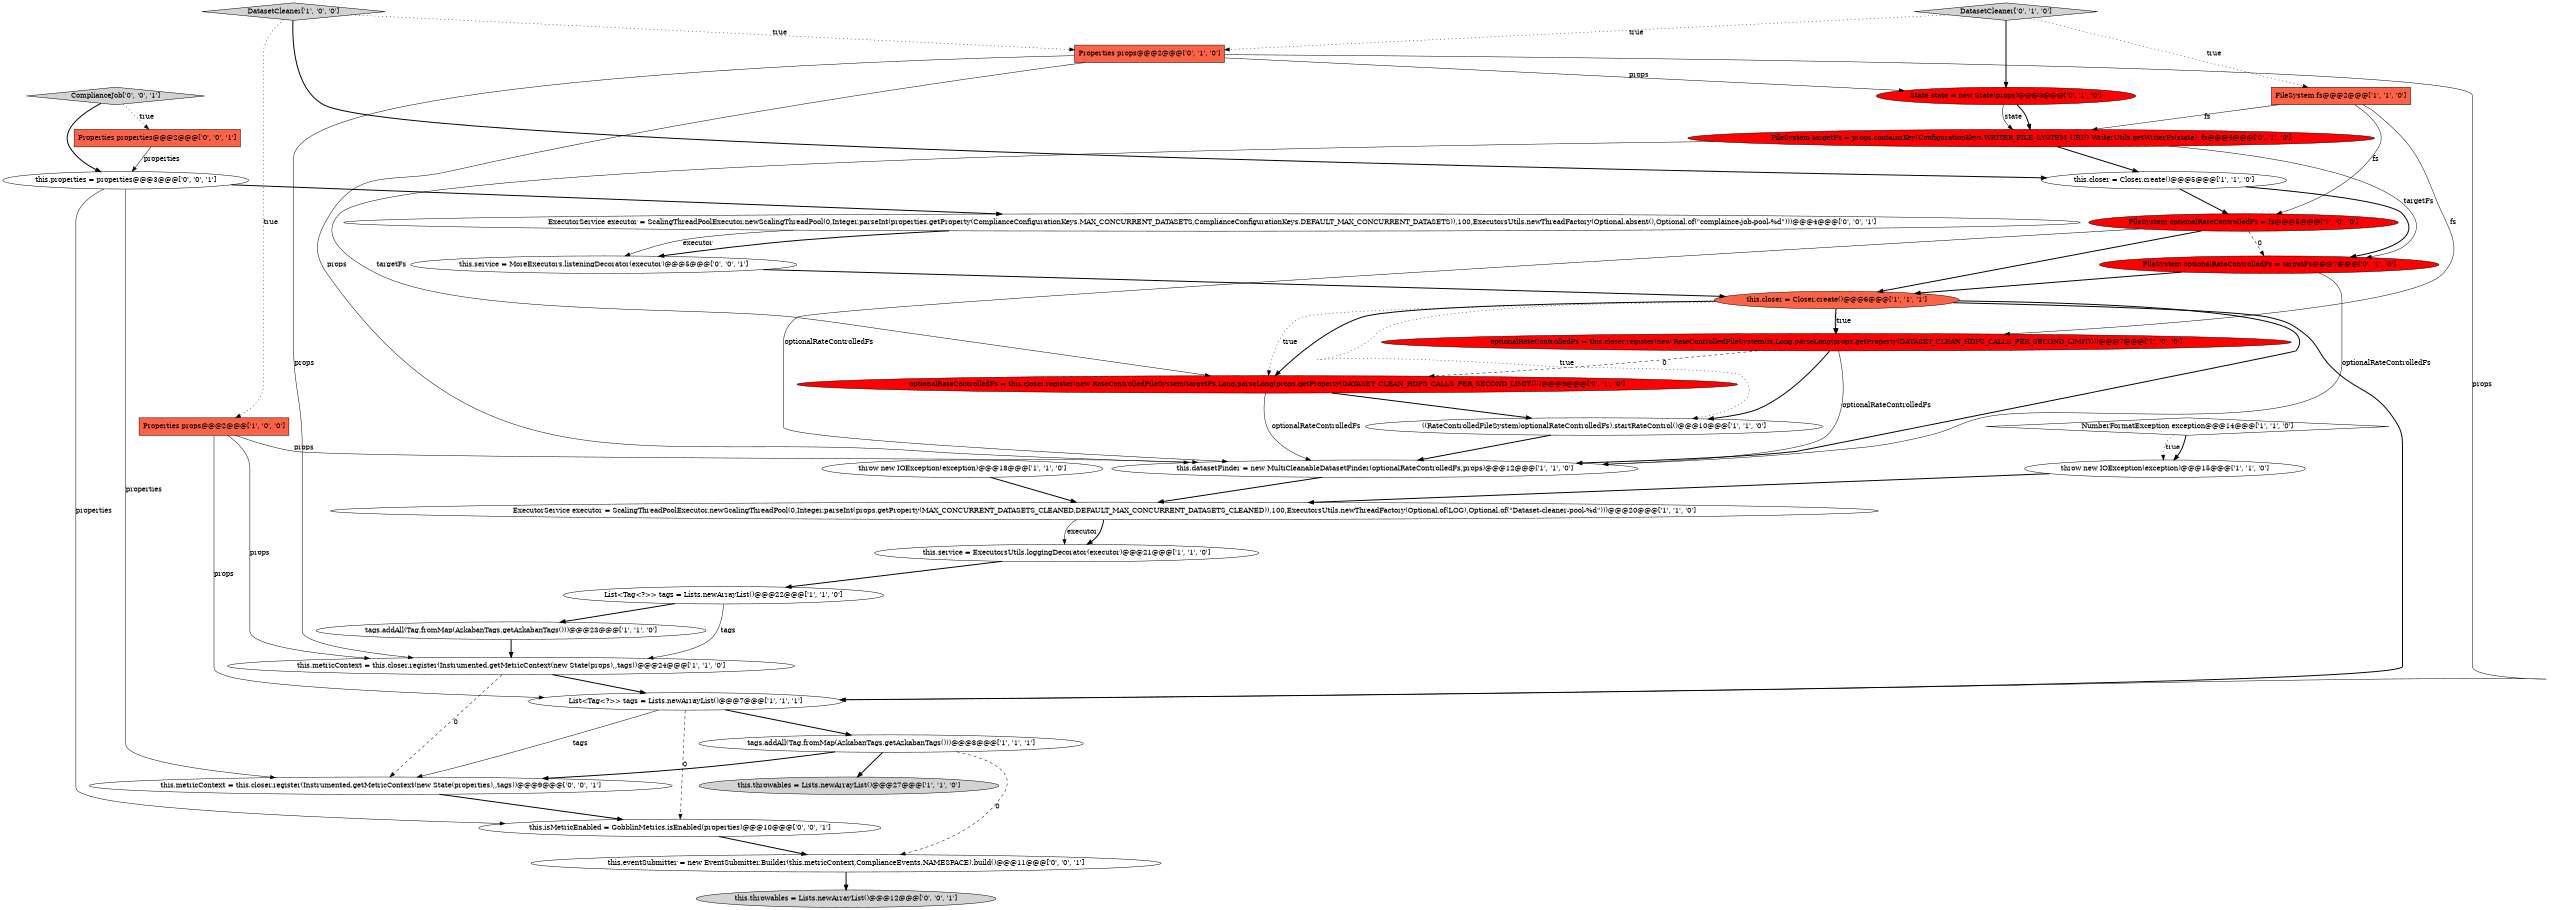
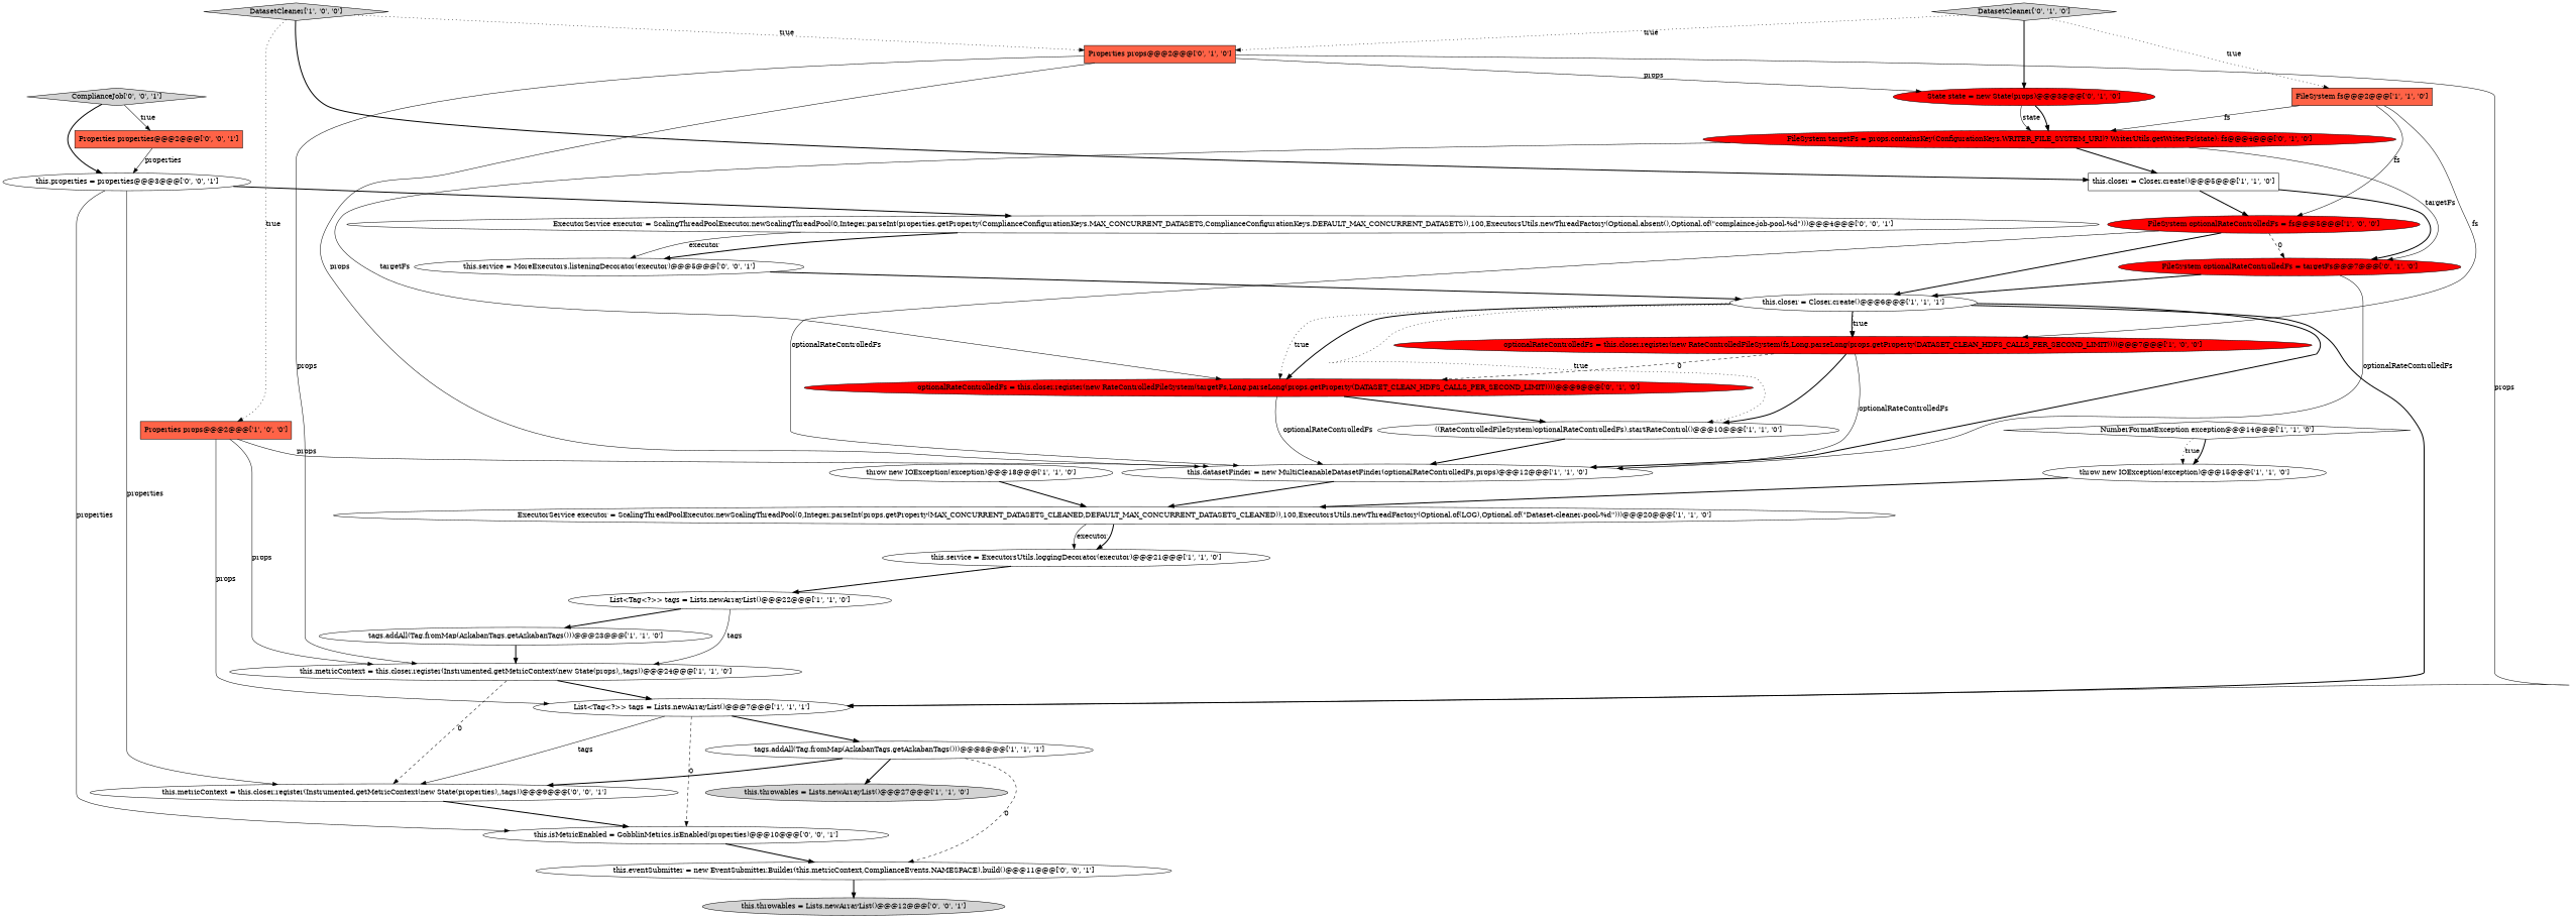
  digraph {
    node [fillcolor=white shape=ellipse style=filled]
    edge [style=bold]
    n1 [label="this.service = ExecutorsUtils.loggingDecorator(executor)@@@21@@@['1', '1', '0']"]
    n2 [label="List<Tag<?>> tags = Lists.newArrayList()@@@22@@@['1', '1', '0']"]
    n3 [label="this.metricContext = this.closer.register(Instrumented.getMetricContext(new State(props),,tags))@@@24@@@['1', '1', '0']"]
    n4 [label="tags.addAll(Tag.fromMap(AzkabanTags.getAzkabanTags()))@@@23@@@['1', '1', '0']"]
    n5 [label="ExecutorService executor = ScalingThreadPoolExecutor.newScalingThreadPool(0,Integer.parseInt(properties.getProperty(ComplianceConfigurationKeys.MAX_CONCURRENT_DATASETS,ComplianceConfigurationKeys.DEFAULT_MAX_CONCURRENT_DATASETS)),100,ExecutorsUtils.newThreadFactory(Optional.absent(),Optional.of(\"complaince-job-pool-%d\")))@@@4@@@['0', '0', '1']"]
    n6 [label="this.service = MoreExecutors.listeningDecorator(executor)@@@5@@@['0', '0', '1']"]
-   n7 [fillcolor=tomato label="this.closer = Closer.create()@@@6@@@['1', '1', '1']"]
+   n7 [label="this.closer = Closer.create()@@@6@@@['1', '1', '1']"]
    n8 [label="this.eventSubmitter = new EventSubmitter.Builder(this.metricContext,ComplianceEvents.NAMESPACE).build()@@@11@@@['0', '0', '1']"]
    n9 [fillcolor=lightgray label="this.throwables = Lists.newArrayList()@@@12@@@['0', '0', '1']"]
    n10 [label="NumberFormatException exception@@@14@@@['1', '1', '0']" shape=diamond]
    n11 [label="throw new IOException(exception)@@@15@@@['1', '1', '0']"]
    n12 [label="ExecutorService executor = ScalingThreadPoolExecutor.newScalingThreadPool(0,Integer.parseInt(props.getProperty(MAX_CONCURRENT_DATASETS_CLEANED,DEFAULT_MAX_CONCURRENT_DATASETS_CLEANED)),100,ExecutorsUtils.newThreadFactory(Optional.of(LOG),Optional.of(\"Dataset-cleaner-pool-%d\")))@@@20@@@['1', '1', '0']"]
    n13 [label="this.properties = properties@@@3@@@['0', '0', '1']"]
    n14 [label="this.metricContext = this.closer.register(Instrumented.getMetricContext(new State(properties),,tags))@@@9@@@['0', '0', '1']"]
    n15 [label="this.isMetricEnabled = GobblinMetrics.isEnabled(properties)@@@10@@@['0', '0', '1']"]
    n16 [label="throw new IOException(exception)@@@18@@@['1', '1', '0']"]
    n17 [fillcolor=tomato label="FileSystem fs@@@2@@@['1', '1', '0']" shape=box]
    n18 [fillcolor=red label="optionalRateControlledFs = this.closer.register(new RateControlledFileSystem(fs,Long.parseLong(props.getProperty(DATASET_CLEAN_HDFS_CALLS_PER_SECOND_LIMIT))))@@@7@@@['1', '0', '0']"]
    n19 [fillcolor=red label="FileSystem optionalRateControlledFs = fs@@@5@@@['1', '0', '0']"]
    n20 [fillcolor=red label="FileSystem targetFs = props.containsKey(ConfigurationKeys.WRITER_FILE_SYSTEM_URI)? WriterUtils.getWriterFs(state): fs@@@4@@@['0', '1', '0']"]
    n21 [fillcolor=red label="optionalRateControlledFs = this.closer.register(new RateControlledFileSystem(targetFs,Long.parseLong(props.getProperty(DATASET_CLEAN_HDFS_CALLS_PER_SECOND_LIMIT))))@@@9@@@['0', '1', '0']"]
    n22 [label="((RateControlledFileSystem)optionalRateControlledFs).startRateControl()@@@10@@@['1', '1', '0']"]
    n23 [label="this.datasetFinder = new MultiCleanableDatasetFinder(optionalRateControlledFs,props)@@@12@@@['1', '1', '0']"]
    n24 [fillcolor=red label="FileSystem optionalRateControlledFs = targetFs@@@7@@@['0', '1', '0']"]
-   n25 [label="this.closer = Closer.create()@@@5@@@['1', '1', '0']"]
+   n25 [label="this.closer = Closer.create()@@@5@@@['1', '1', '0']" shape=box]
    n26 [label="List<Tag<?>> tags = Lists.newArrayList()@@@7@@@['1', '1', '1']"]
    n27 [label="tags.addAll(Tag.fromMap(AzkabanTags.getAzkabanTags()))@@@8@@@['1', '1', '1']"]
    n28 [fillcolor=lightgray label="this.throwables = Lists.newArrayList()@@@27@@@['1', '1', '0']"]
    n29 [fillcolor=tomato label="Properties props@@@2@@@['0', '1', '0']" shape=box]
    n30 [fillcolor=red label="State state = new State(props)@@@3@@@['0', '1', '0']"]
    n31 [fillcolor=lightgray label="DatasetCleaner['1', '0', '0']" shape=diamond]
    n32 [fillcolor=tomato label="Properties props@@@2@@@['1', '0', '0']" shape=box]
    n33 [fillcolor=lightgray label="ComplianceJob['0', '0', '1']" shape=diamond]
    n34 [fillcolor=tomato label="Properties properties@@@2@@@['0', '0', '1']" shape=box]
    n35 [fillcolor=lightgray label="DatasetCleaner['0', '1', '0']" shape=diamond]
    n1 -> n2
    n2 -> n3 [label=tags style=solid]
    n2 -> n4
    n3 -> n14 [label=0 style=dashed]
    n3 -> n26
    n4 -> n3
    n5 -> n6 [label=executor style=solid]
    n5 -> n6
    n6 -> n7
    n7 -> n18 [label=true style=dotted]
    n7 -> n18
    n7 -> n21 [label=true style=dotted]
    n7 -> n21
    n7 -> n22 [label=true style=dotted]
    n7 -> n23
    n7 -> n26
    n8 -> n9
    n10 -> n11 [label=true style=dotted]
    n10 -> n11
    n11 -> n12
    n12 -> n1 [label=executor style=solid]
    n12 -> n1
    n13 -> n5
    n13 -> n14 [label=properties style=solid]
    n13 -> n15 [label=properties style=solid]
    n14 -> n15
    n15 -> n8
    n16 -> n12
    n17 -> n18 [label=fs style=solid]
    n17 -> n19 [label=fs style=solid]
    n17 -> n20 [label=fs style=solid]
    n18 -> n21 [label=0 style=dashed]
    n18 -> n22
    n18 -> n23 [label=optionalRateControlledFs style=solid]
    n19 -> n7
    n19 -> n23 [label=optionalRateControlledFs style=solid]
    n19 -> n24 [label=0 style=dashed]
    n20 -> n21 [label=targetFs style=solid]
    n20 -> n24 [label=targetFs style=solid]
    n20 -> n25
    n21 -> n22
    n21 -> n23 [label=optionalRateControlledFs style=solid]
    n22 -> n23
    n23 -> n12
    n24 -> n7
    n24 -> n23 [label=optionalRateControlledFs style=solid]
    n25 -> n19
    n25 -> n24
    n26 -> n14 [label=tags style=solid]
    n26 -> n15 [label=0 style=dashed]
    n26 -> n27
    n27 -> n8 [label=0 style=dashed]
    n27 -> n14
    n27 -> n28
    n29 -> n3 [label=props style=solid]
    n29 -> n23 [label=props style=solid]
    n29 -> n26 [label=props style=solid]
    n29 -> n30 [label=props style=solid]
    n30 -> n20
    n30 -> n20 [label=state style=solid]
    n31 -> n25
    n31 -> n29 [label=true style=dotted]
    n31 -> n32 [label=true style=dotted]
    n32 -> n3 [label=props style=solid]
    n32 -> n23 [label=props style=solid]
    n32 -> n26 [label=props style=solid]
    n33 -> n13
-   n33 -> n34 [label=true style=dotted]
+   n33 -> n34 [label=true style=solid]
    n34 -> n13 [label=properties style=solid]
    n35 -> n17 [label=true style=dotted]
    n35 -> n29 [label=true style=dotted]
    n35 -> n30
  }
